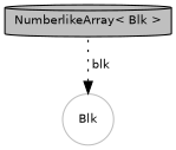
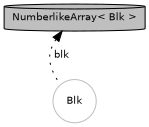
  digraph {
    node [fontname=Helvetica fontsize=10 style=filled]
    n1 [color=black fillcolor=grey75 fontcolor=black height=0.2 label="NumberlikeArray\< Blk \>" shape=cylinder width=0.4]
    n2 [color=grey75 fillcolor=white height=0.2 label=Blk shape=circle width=0.4]
-   n2 -> n1 [color=black dir=back fontname=Helvetica fontsize=10 label=" blk" labelfontname=Helvetica labelfontsize=10 style=dotted]
+   n1 -> n2 [color=black dir=back fontname=Helvetica fontsize=10 label=" blk" labelfontname=Helvetica labelfontsize=10 style=dotted]
  }
